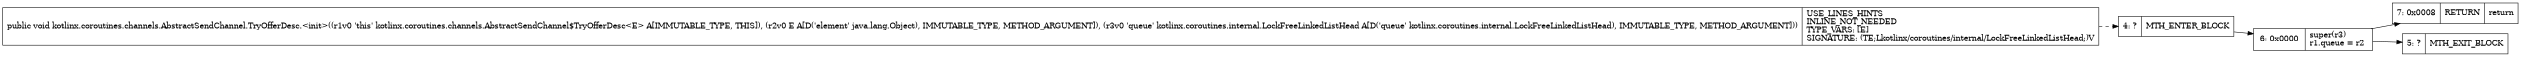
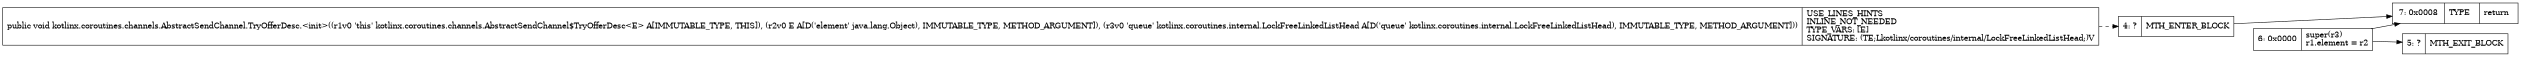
  digraph {
    rankdir=LR
    node [shape=record]
    edge [style=solid]
    n1 [label="{4\:\ ?|MTH_ENTER_BLOCK\l}"]
-   n2 [label="{6\:\ 0x0000|super(r3)\lr1.queue = r2\l}"]
-   n3 [label="{7\:\ 0x0008|RETURN\l|return\l}"]
+   n2 [label="{6\:\ 0x0000|super(r3)\lr1.element = r2\l}"]
+   n3 [label="{7\:\ 0x0008|TYPE\l|return\l}"]
    n4 [label="{5\:\ ?|MTH_EXIT_BLOCK\l}"]
    n5 [label="{public void kotlinx.coroutines.channels.AbstractSendChannel.TryOfferDesc.\<init\>((r1v0 'this' kotlinx.coroutines.channels.AbstractSendChannel$TryOfferDesc\<E\> A[IMMUTABLE_TYPE, THIS]), (r2v0 E A[D('element' java.lang.Object), IMMUTABLE_TYPE, METHOD_ARGUMENT]), (r3v0 'queue' kotlinx.coroutines.internal.LockFreeLinkedListHead A[D('queue' kotlinx.coroutines.internal.LockFreeLinkedListHead), IMMUTABLE_TYPE, METHOD_ARGUMENT]))  | USE_LINES_HINTS\lINLINE_NOT_NEEDED\lTYPE_VARS: [E]\lSIGNATURE: (TE;Lkotlinx\/coroutines\/internal\/LockFreeLinkedListHead;)V\l}"]
-   n1 -> n2
+   n1 -> n3
    n2 -> n3
    n2 -> n4
    n5 -> n1 [style=dashed]
  }
